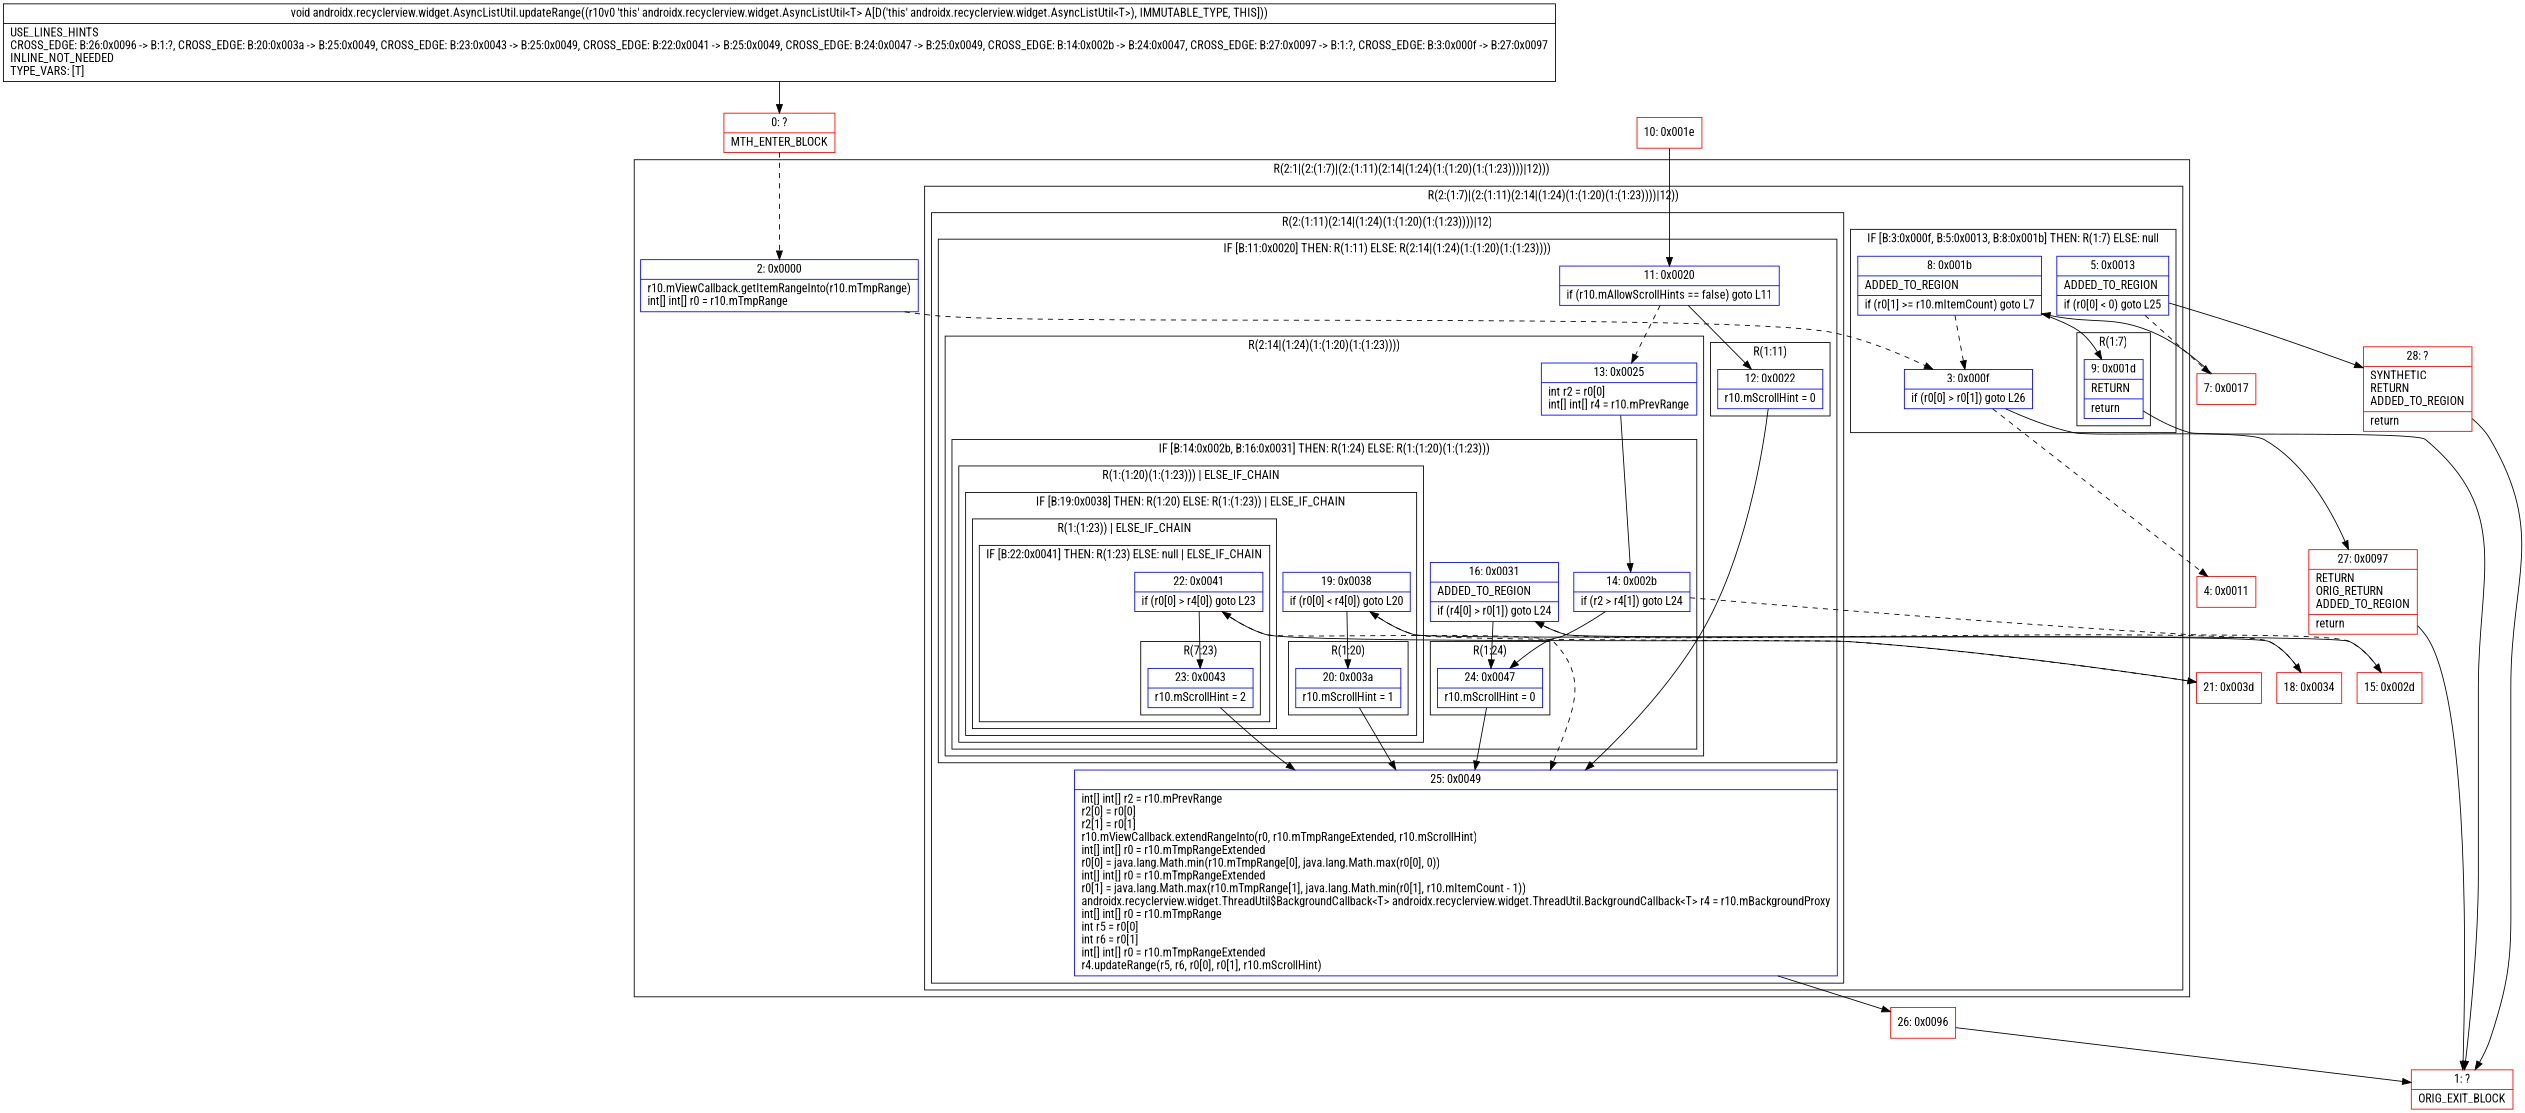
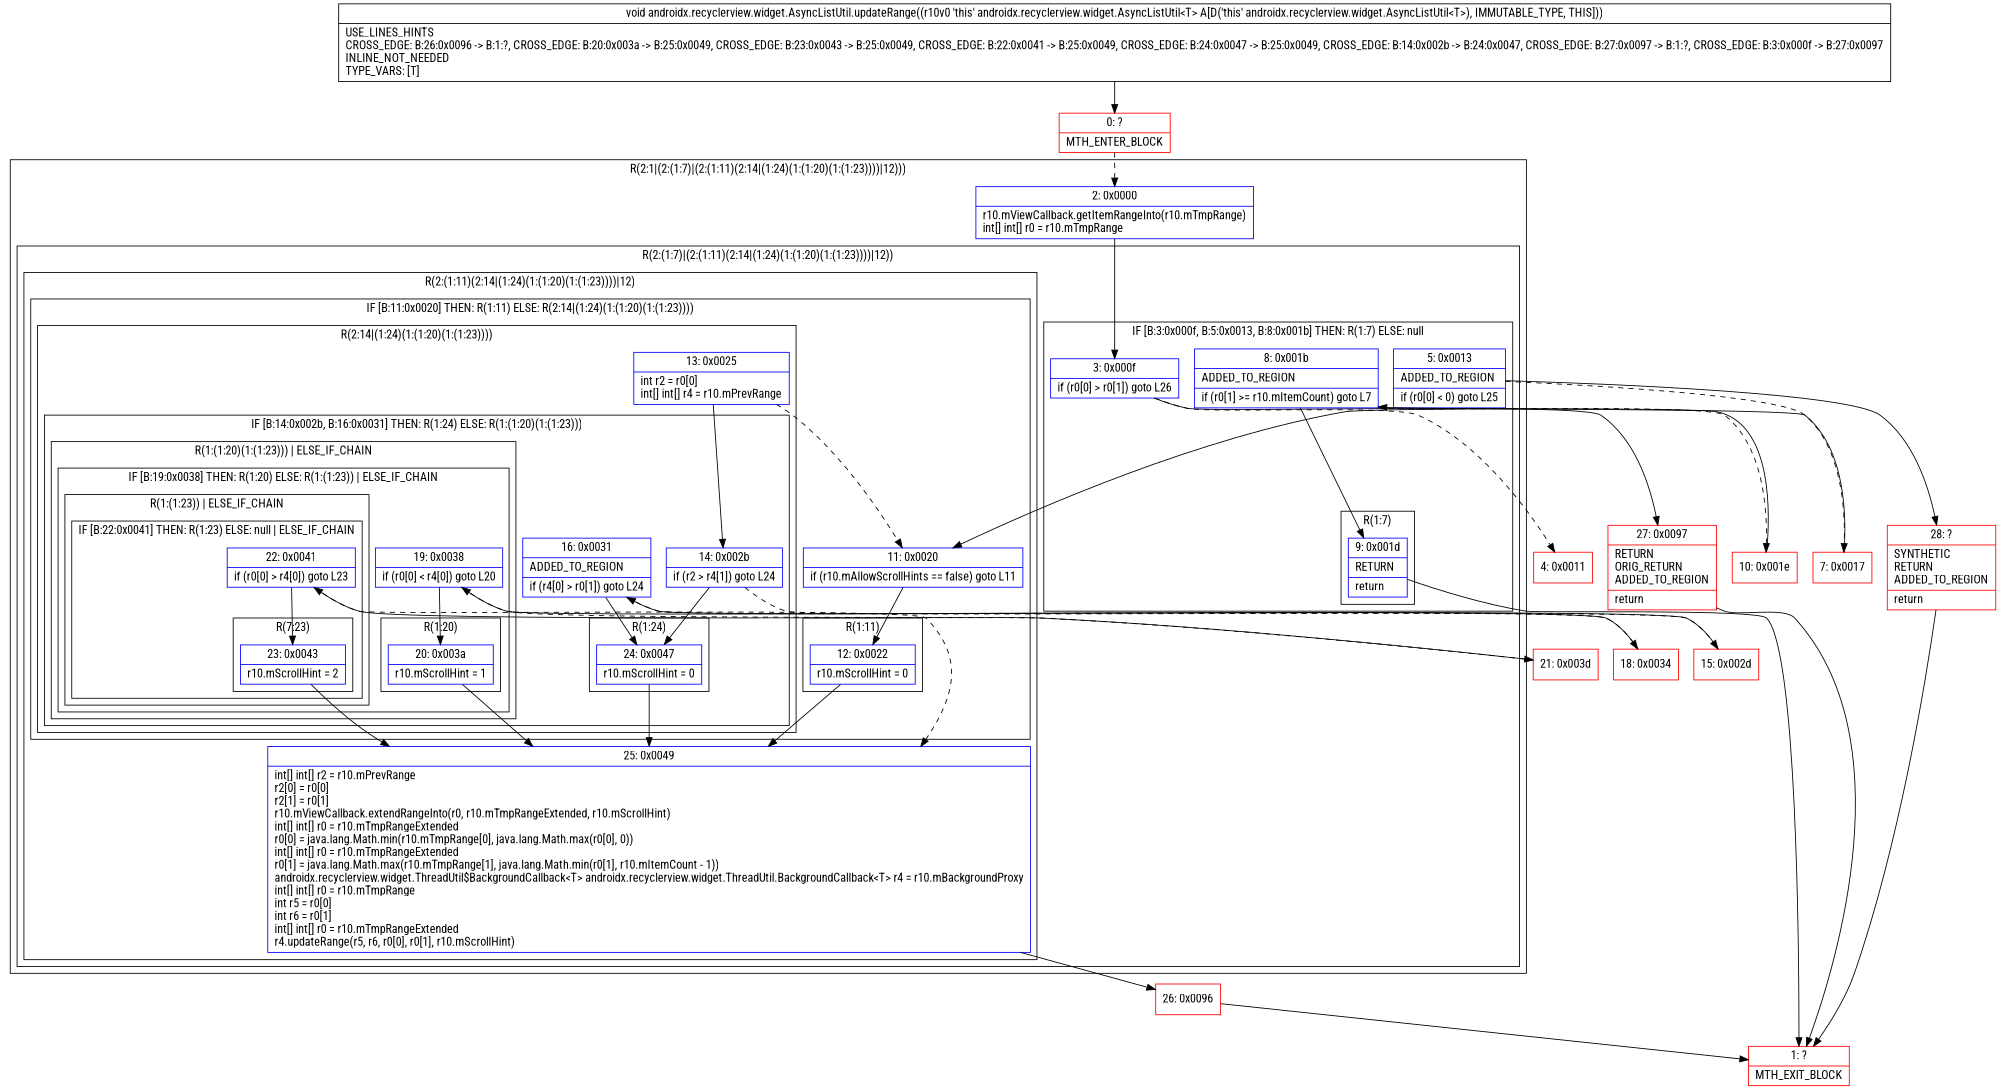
  digraph {
    fontname="Roboto Condensed"
    node [color=blue fontname="Roboto Condensed" shape=record]
    edge [fontname="Roboto Condensed"]
    n1 [label="{9\:\ 0x001d|RETURN\l|return\l}"]
    n2 [label="{3\:\ 0x000f|if (r0[0] \> r0[1]) goto L26\l}"]
    n3 [label="{5\:\ 0x0013|ADDED_TO_REGION\l|if (r0[0] \< 0) goto L25\l}"]
    n4 [label="{8\:\ 0x001b|ADDED_TO_REGION\l|if (r0[1] \>= r10.mItemCount) goto L7\l}"]
    n5 [label="{12\:\ 0x0022|r10.mScrollHint = 0\l}"]
    n6 [label="{24\:\ 0x0047|r10.mScrollHint = 0\l}"]
    n7 [label="{20\:\ 0x003a|r10.mScrollHint = 1\l}"]
    n8 [label="{23\:\ 0x0043|r10.mScrollHint = 2\l}"]
    n9 [label="{22\:\ 0x0041|if (r0[0] \> r4[0]) goto L23\l}"]
    n10 [label="{19\:\ 0x0038|if (r0[0] \< r4[0]) goto L20\l}"]
    n11 [label="{14\:\ 0x002b|if (r2 \> r4[1]) goto L24\l}"]
    n12 [label="{16\:\ 0x0031|ADDED_TO_REGION\l|if (r4[0] \> r0[1]) goto L24\l}"]
    n13 [label="{13\:\ 0x0025|int r2 = r0[0]\lint[] int[] r4 = r10.mPrevRange\l}"]
    n14 [label="{11\:\ 0x0020|if (r10.mAllowScrollHints == false) goto L11\l}"]
    n15 [label="{25\:\ 0x0049|int[] int[] r2 = r10.mPrevRange\lr2[0] = r0[0]\lr2[1] = r0[1]\lr10.mViewCallback.extendRangeInto(r0, r10.mTmpRangeExtended, r10.mScrollHint)\lint[] int[] r0 = r10.mTmpRangeExtended\lr0[0] = java.lang.Math.min(r10.mTmpRange[0], java.lang.Math.max(r0[0], 0))\lint[] int[] r0 = r10.mTmpRangeExtended\lr0[1] = java.lang.Math.max(r10.mTmpRange[1], java.lang.Math.min(r0[1], r10.mItemCount \- 1))\landroidx.recyclerview.widget.ThreadUtil$BackgroundCallback\<T\> androidx.recyclerview.widget.ThreadUtil.BackgroundCallback\<T\> r4 = r10.mBackgroundProxy\lint[] int[] r0 = r10.mTmpRange\lint r5 = r0[0]\lint r6 = r0[1]\lint[] int[] r0 = r10.mTmpRangeExtended\lr4.updateRange(r5, r6, r0[0], r0[1], r10.mScrollHint)\l}"]
    n16 [label="{2\:\ 0x0000|r10.mViewCallback.getItemRangeInto(r10.mTmpRange)\lint[] int[] r0 = r10.mTmpRange\l}"]
-   n17 [color=red label="{1\:\ ?|ORIG_EXIT_BLOCK\l}"]
+   n17 [color=red label="{1\:\ ?|MTH_EXIT_BLOCK\l}"]
    n18 [color=red label="{4\:\ 0x0011}"]
    n19 [color=red label="{27\:\ 0x0097|RETURN\lORIG_RETURN\lADDED_TO_REGION\l|return\l}"]
    n20 [color=red label="{7\:\ 0x0017}"]
    n21 [color=red label="{28\:\ ?|SYNTHETIC\lRETURN\lADDED_TO_REGION\l|return\l}"]
    n22 [color=red label="{10\:\ 0x001e}"]
    n23 [color=red label="{21\:\ 0x003d}"]
    n24 [color=red label="{15\:\ 0x002d}"]
    n25 [color=red label="{18\:\ 0x0034}"]
    n26 [color=red label="{26\:\ 0x0096}"]
    n27 [color=red label="{0\:\ ?|MTH_ENTER_BLOCK\l}"]
    n28 [label="{void androidx.recyclerview.widget.AsyncListUtil.updateRange((r10v0 'this' androidx.recyclerview.widget.AsyncListUtil\<T\> A[D('this' androidx.recyclerview.widget.AsyncListUtil\<T\>), IMMUTABLE_TYPE, THIS]))  | USE_LINES_HINTS\lCROSS_EDGE: B:26:0x0096 \-\> B:1:?, CROSS_EDGE: B:20:0x003a \-\> B:25:0x0049, CROSS_EDGE: B:23:0x0043 \-\> B:25:0x0049, CROSS_EDGE: B:22:0x0041 \-\> B:25:0x0049, CROSS_EDGE: B:24:0x0047 \-\> B:25:0x0049, CROSS_EDGE: B:14:0x002b \-\> B:24:0x0047, CROSS_EDGE: B:27:0x0097 \-\> B:1:?, CROSS_EDGE: B:3:0x000f \-\> B:27:0x0097\lINLINE_NOT_NEEDED\lTYPE_VARS: [T]\l}" color=""]
    subgraph cluster_1 {
      label="R(2:1|(2:(1:7)|(2:(1:11)(2:14|(1:24)(1:(1:20)(1:(1:23))))|12)))"
      n16
      subgraph cluster_2 {
        label="R(2:(1:7)|(2:(1:11)(2:14|(1:24)(1:(1:20)(1:(1:23))))|12))"
        subgraph cluster_3 {
          label="IF [B:3:0x000f, B:5:0x0013, B:8:0x001b] THEN: R(1:7) ELSE: null"
          n2
          n3
          n4
          subgraph cluster_4 {
            label="R(1:7)"
            n1
          }
        }
        subgraph cluster_5 {
          label="R(2:(1:11)(2:14|(1:24)(1:(1:20)(1:(1:23))))|12)"
          n15
          subgraph cluster_6 {
            label="IF [B:11:0x0020] THEN: R(1:11) ELSE: R(2:14|(1:24)(1:(1:20)(1:(1:23))))"
            n14
            subgraph cluster_7 {
              label="R(1:11)"
              n5
            }
            subgraph cluster_8 {
              label="R(2:14|(1:24)(1:(1:20)(1:(1:23))))"
              n13
              subgraph cluster_9 {
                label="IF [B:14:0x002b, B:16:0x0031] THEN: R(1:24) ELSE: R(1:(1:20)(1:(1:23)))"
                n11
                n12
                subgraph cluster_10 {
                  label="R(1:24)"
                  n6
                }
                subgraph cluster_11 {
                  label="R(1:(1:20)(1:(1:23))) | ELSE_IF_CHAIN\l"
                  subgraph cluster_12 {
                    label="IF [B:19:0x0038] THEN: R(1:20) ELSE: R(1:(1:23)) | ELSE_IF_CHAIN\l"
                    n10
                    subgraph cluster_13 {
                      label="R(1:20)"
                      n7
                    }
                    subgraph cluster_14 {
                      label="R(1:(1:23)) | ELSE_IF_CHAIN\l"
                      subgraph cluster_15 {
                        label="IF [B:22:0x0041] THEN: R(1:23) ELSE: null | ELSE_IF_CHAIN\l"
                        n9
                        subgraph cluster_16 {
                          label="R(7:23)"
                          n8
                        }
                      }
                    }
                  }
                }
              }
            }
          }
        }
      }
    }
    n1 -> n17
    n2 -> n18 [style=dashed]
    n2 -> n19
    n3 -> n20 [style=dashed]
    n3 -> n21
    n4 -> n1
-   n4 -> n2 [style=dashed]
+   n4 -> n22 [style=dashed]
    n5 -> n15
    n6 -> n15
    n7 -> n15
    n8 -> n15
    n9 -> n8
    n9 -> n15 [style=dashed]
    n10 -> n7
    n10 -> n23 [style=dashed]
    n11 -> n6
    n11 -> n24 [style=dashed]
    n12 -> n6
    n12 -> n25 [style=dashed]
    n13 -> n11
    n14 -> n5
-   n14 -> n13 [style=dashed]
+   n13 -> n14 [style=dashed]
    n15 -> n26
-   n16 -> n2 [style=dashed]
+   n16 -> n2
    n19 -> n17
    n20 -> n4
    n21 -> n17
    n22 -> n14
    n23 -> n9
    n24 -> n12
    n25 -> n10
    n26 -> n17
    n27 -> n16 [style=dashed]
    n28 -> n27
  }
